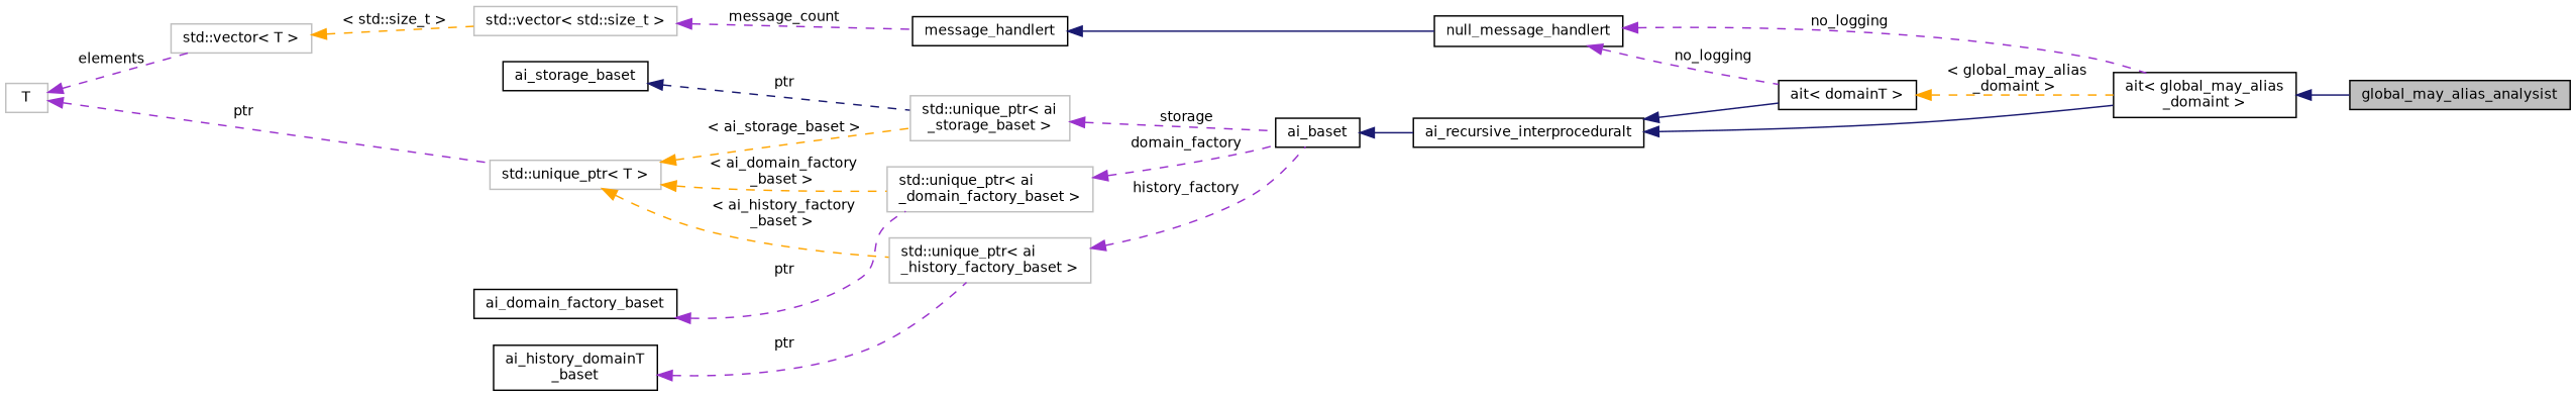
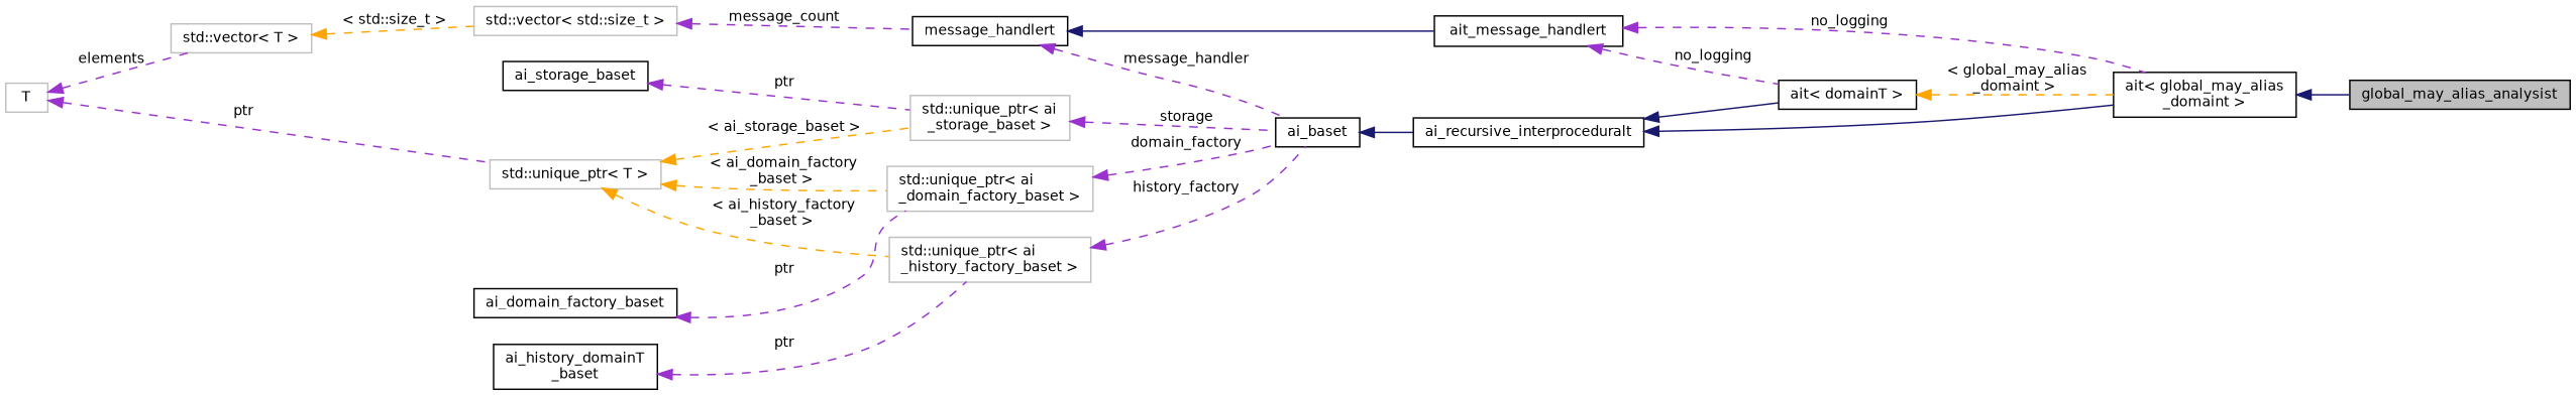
  digraph {
    rankdir=LR
    node [color=black fontname=Helvetica fontsize=10 shape=record]
    edge [color=darkorchid3 dir=back fontname=Helvetica fontsize=10 labelfontname=Helvetica labelfontsize=10 style=dashed]
    n1 [fillcolor=grey75 fontcolor=black height=0.2 label=global_may_alias_analysist style=filled width=0.4]
    n2 [height=0.2 label="ait\< global_may_alias\l_domaint \>" width=0.4]
    n3 [height=0.2 label=ai_recursive_interproceduralt width=0.4]
    n4 [height=0.2 label="ait\< domainT \>" width=0.4]
    n5 [height=0.2 label=ai_baset width=0.4]
    n6 [height=0.2 label=message_handlert width=0.4]
-   n7 [height=0.2 label=null_message_handlert width=0.4]
+   n7 [height=0.2 label=ait_message_handlert width=0.4]
    n8 [color=grey75 height=0.2 label="std::vector\< std::size_t \>" width=0.4]
    n9 [color=grey75 height=0.2 label="std::vector\< T \>" width=0.4]
    n10 [color=grey75 height=0.2 label=T width=0.4]
    n11 [color=grey75 height=0.2 label="std::unique_ptr\< T \>" width=0.4]
    n12 [color=grey75 height=0.2 label="std::unique_ptr\< ai\l_domain_factory_baset \>" width=0.4]
    n13 [color=grey75 height=0.2 label="std::unique_ptr\< ai\l_storage_baset \>" width=0.4]
    n14 [color=grey75 height=0.2 label="std::unique_ptr\< ai\l_history_factory_baset \>" width=0.4]
    n15 [height=0.2 label=ai_domain_factory_baset width=0.4]
    n16 [height=0.2 label=ai_storage_baset width=0.4]
    n17 [height=0.2 label="ai_history_domainT\l_baset" width=0.4]
    n2 -> n1 [color=midnightblue style=solid]
    n3 -> n2 [color=midnightblue style=solid]
    n3 -> n4 [color=midnightblue style=solid]
    n4 -> n2 [color=orange label=" \< global_may_alias\l_domaint \>"]
    n5 -> n3 [color=midnightblue style=solid]
+   n6 -> n5 [label=" message_handler"]
    n6 -> n7 [color=midnightblue style=solid]
    n7 -> n2 [label=" no_logging"]
    n7 -> n4 [label=" no_logging"]
    n8 -> n6 [label=" message_count"]
    n9 -> n8 [color=orange label=" \< std::size_t \>"]
    n10 -> n9 [label=" elements"]
    n10 -> n11 [label=" ptr"]
    n11 -> n12 [color=orange label=" \< ai_domain_factory\l_baset \>"]
    n11 -> n13 [color=orange label=" \< ai_storage_baset \>"]
    n11 -> n14 [color=orange label=" \< ai_history_factory\l_baset \>"]
    n12 -> n5 [label=" domain_factory"]
    n13 -> n5 [label=" storage"]
    n14 -> n5 [label=" history_factory"]
    n15 -> n12 [label=" ptr"]
-   n16 -> n13 [color=midnightblue label=" ptr"]
+   n16 -> n13 [label=" ptr"]
    n17 -> n14 [label=" ptr"]
  }
